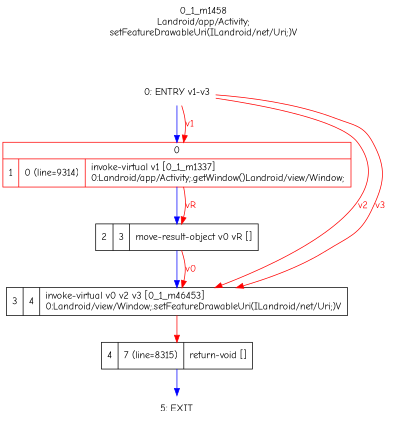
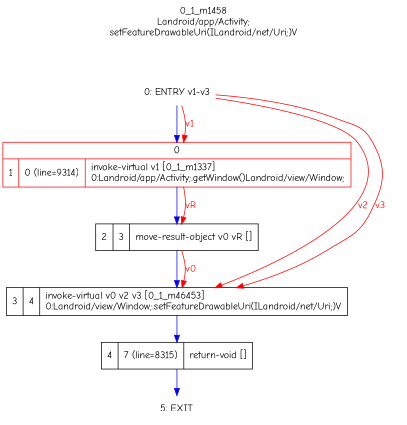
  digraph {
    fontname="Comic Neue"
    label="0_1_m1458\nLandroid/app/Activity;\nsetFeatureDrawableUri(ILandroid/net/Uri;)V"
    labelloc=t
    rankdir=UD
    node [fontname="Comic Neue" shape=record]
    edge [color=blue fontcolor=blue fontname="Comic Neue"]
    n1 [label="0: ENTRY v1-v3" shape=plaintext]
    n2 [color=red label="{0|{1|0 (line=9314)|invoke-virtual v1 [0_1_m1337]\l0:Landroid/app/Activity;.getWindow()Landroid/view/Window;\l}}"]
    n3 [label="3|4|invoke-virtual v0 v2 v3 [0_1_m46453]\l0:Landroid/view/Window;.setFeatureDrawableUri(ILandroid/net/Uri;)V\l"]
    n4 [label="2|3|move-result-object v0 vR []\l"]
    n5 [label="4|7 (line=8315)|return-void []\l"]
    n6 [label="5: EXIT" shape=plaintext]
    n1 -> n2 [weight=100]
    n1 -> n2 [color=red fontcolor=red label=v1]
    n1 -> n3 [color=red fontcolor=red label=v2]
    n1 -> n3 [color=red fontcolor=red label=v3]
    n2 -> n4 [weight=100]
    n2 -> n4 [color=red fontcolor=red label=vR]
-   n3 -> n5 [color=red weight=100]
+   n3 -> n5 [weight=100]
    n4 -> n3 [weight=100]
    n4 -> n3 [color=red fontcolor=red label=v0]
    n5 -> n6 [weight=100]
  }
